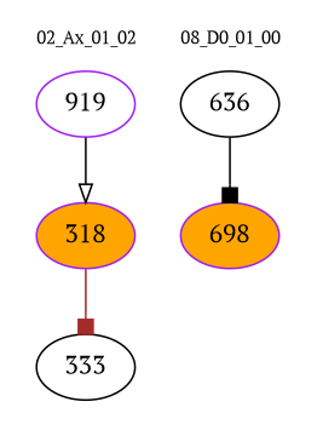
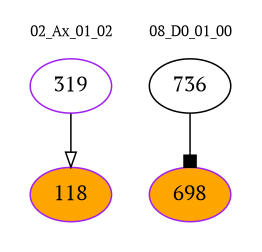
  digraph {
    fontname="PT Serif"
    node [color=purple fillcolor=white fontname="PT Serif" style=filled]
    edge [arrowhead=box color=black fontname="PT Serif"]
-   n1 [fillcolor=orange label=318]
-   n2 [label=919]
-   n3 [color=black label=333]
-   n4 [color=black label=636]
+   n1 [fillcolor=orange label=118]
+   n2 [label=319]
+   n4 [color=black label=736]
    n5 [fillcolor=orange label=698]
    subgraph cluster_1 {
      color=white
      fontsize=10
      label="02_Ax_01_02"
      n1
      n2
-     n3
    }
    subgraph cluster_2 {
      color=white
      fontsize=10
      label="08_D0_01_00"
      n4
      n5
    }
-   n1 -> n3 [color=brown]
    n2 -> n1 [arrowhead=onormal]
    n4 -> n5
  }
